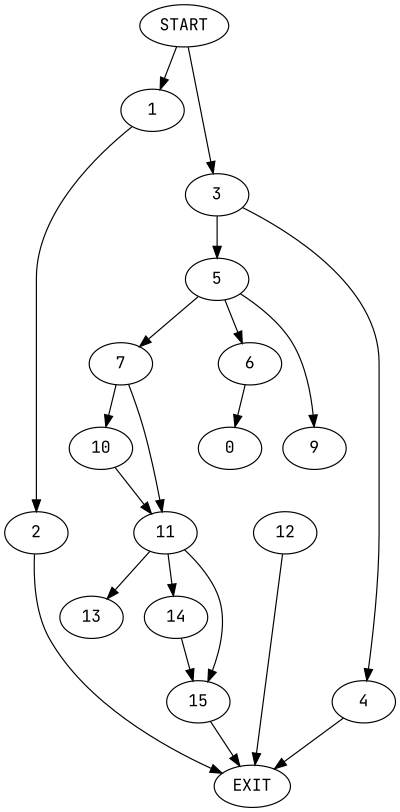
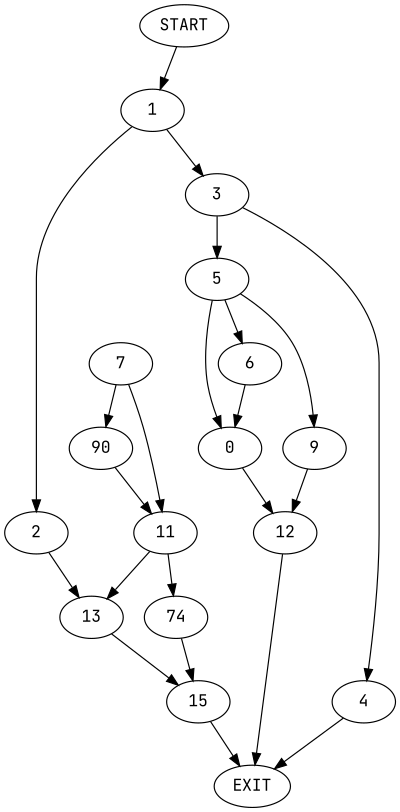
  digraph {
    fontname="JetBrains Mono"
    node [fontname="JetBrains Mono"]
    edge [fontname="JetBrains Mono"]
    n1 [label=START]
    1
    2
    3
    n5 [label=EXIT]
    4
    5
    6
    7
    9
    n11 [label=0]
-   10
+   10 [label=90]
    11
    12
    13
-   14
+   14 [label=74]
    15
    n1 -> 1
    1 -> 2
-   n1 -> 3
-   2 -> n5
+   1 -> 3
+   2 -> 13
    3 -> 4
    3 -> 5
    4 -> n5
    5 -> 6
-   5 -> 7
+   5 -> n11
    5 -> 9
    6 -> n11
    7 -> 10
    7 -> 11
+   9 -> 12
+   n11 -> 12
    10 -> 11
    11 -> 13
    11 -> 14
    12 -> n5
-   11 -> 15
+   13 -> 15
    14 -> 15
    15 -> n5
  }
